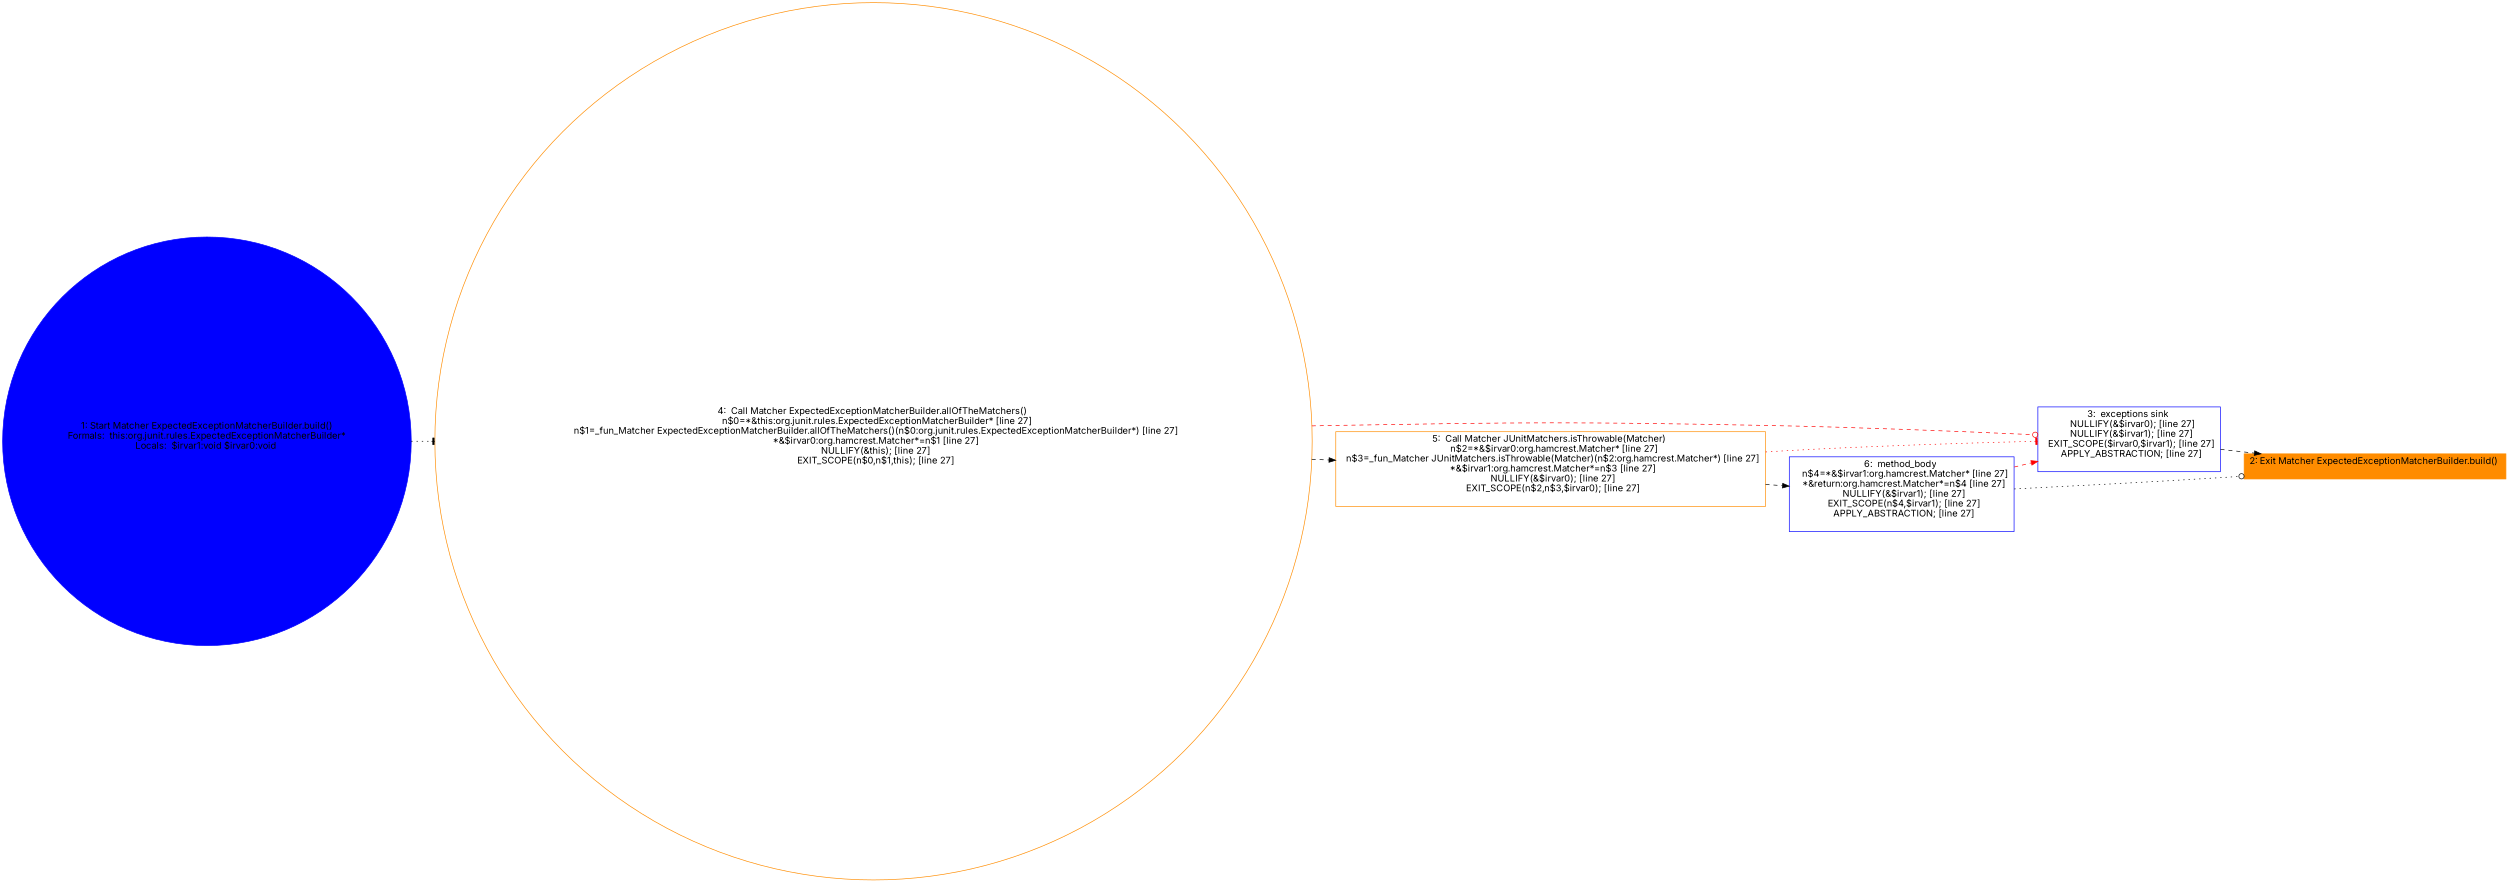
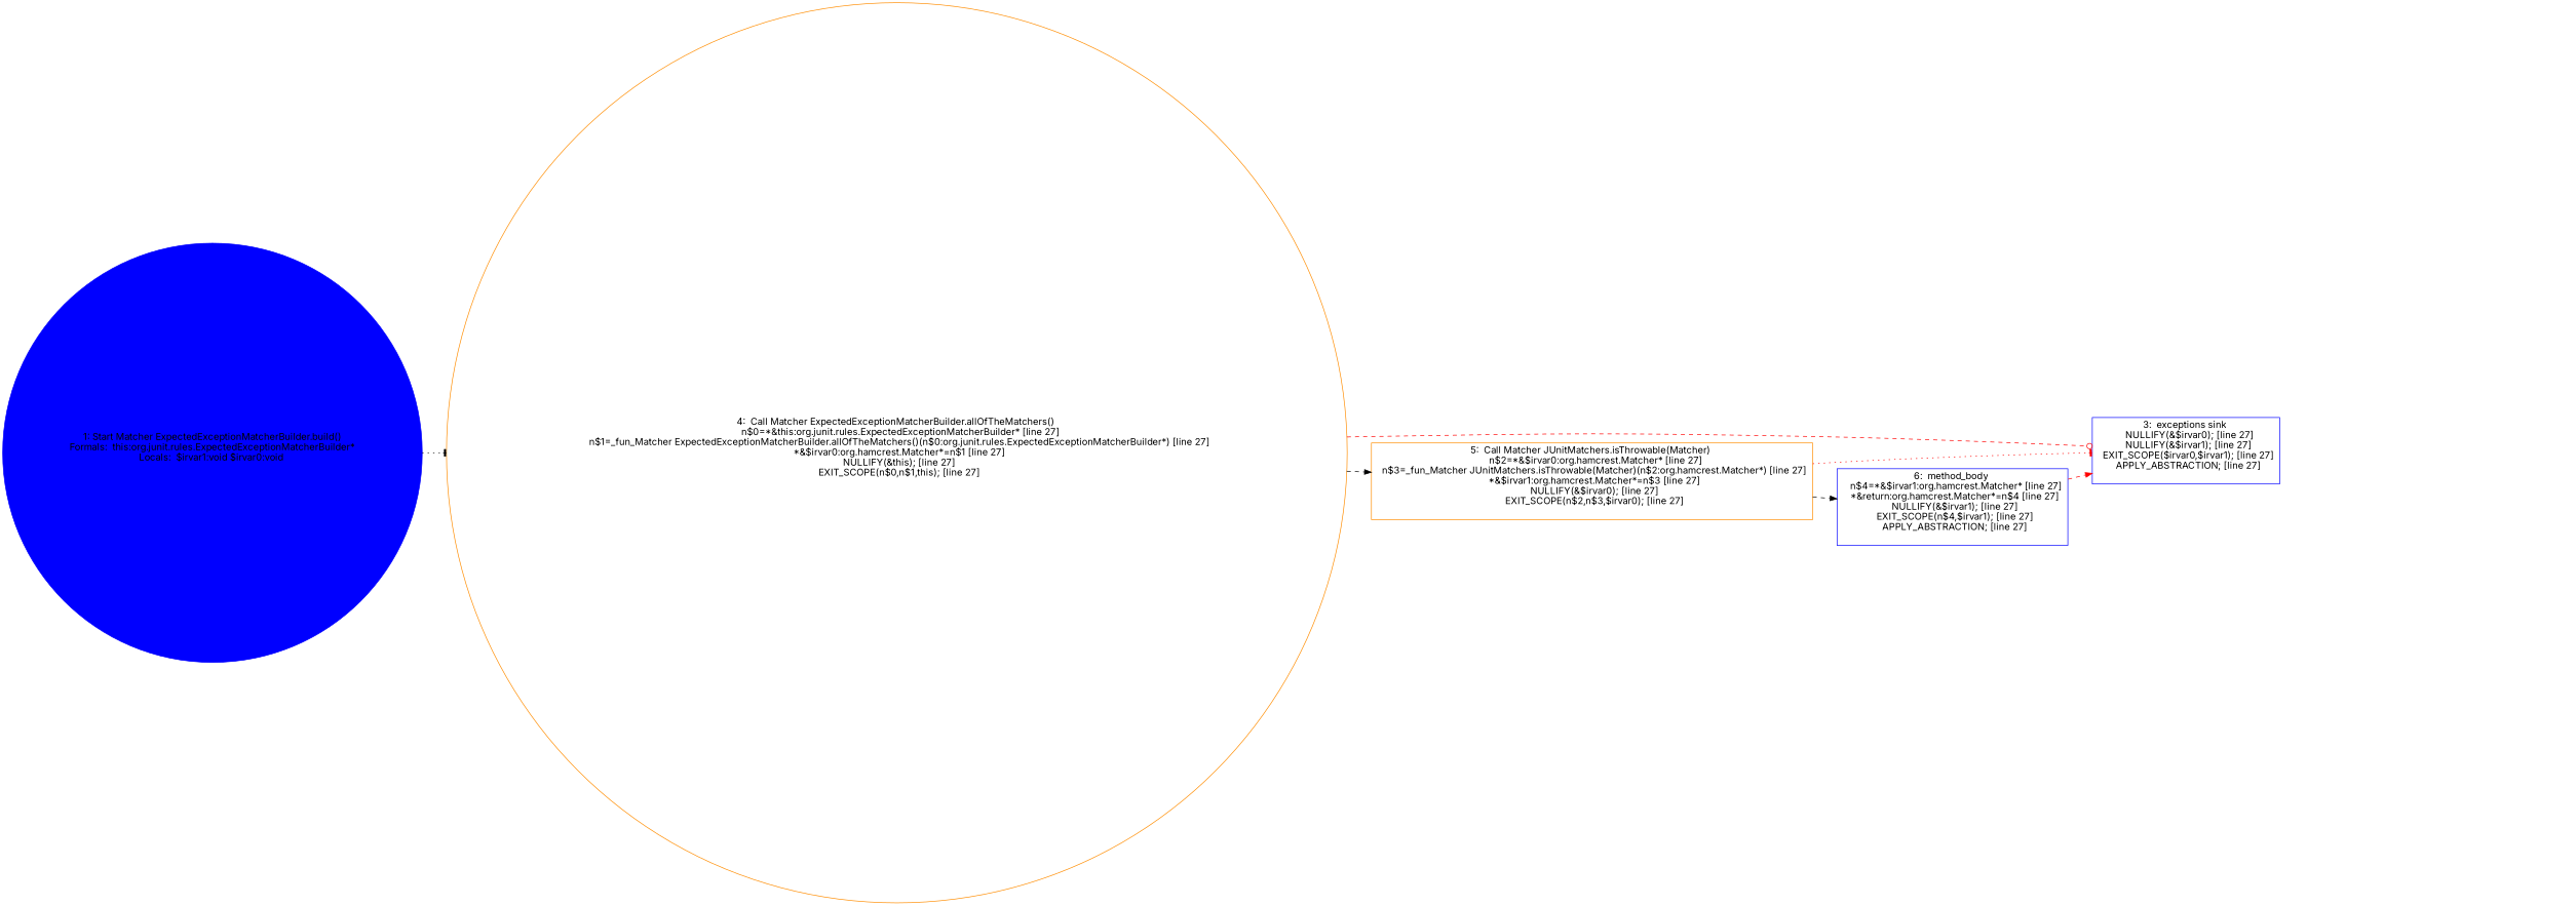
  digraph {
    rankdir=LR
    fontname=Inter
    node [color=blue shape=box fontname=Inter]
    edge [style=dashed arrowhead=normal fontname=Inter]
    n1 [label="1: Start Matcher ExpectedExceptionMatcherBuilder.build()\nFormals:  this:org.junit.rules.ExpectedExceptionMatcherBuilder*\nLocals:  $irvar1:void $irvar0:void \n  " style=filled shape=circle]
    n2 [label="4:  Call Matcher ExpectedExceptionMatcherBuilder.allOfTheMatchers() \n   n$0=*&this:org.junit.rules.ExpectedExceptionMatcherBuilder* [line 27]\n  n$1=_fun_Matcher ExpectedExceptionMatcherBuilder.allOfTheMatchers()(n$0:org.junit.rules.ExpectedExceptionMatcherBuilder*) [line 27]\n  *&$irvar0:org.hamcrest.Matcher*=n$1 [line 27]\n  NULLIFY(&this); [line 27]\n  EXIT_SCOPE(n$0,n$1,this); [line 27]\n " shape=circle color=darkorange]
    n3 [label="3:  exceptions sink \n   NULLIFY(&$irvar0); [line 27]\n  NULLIFY(&$irvar1); [line 27]\n  EXIT_SCOPE($irvar0,$irvar1); [line 27]\n  APPLY_ABSTRACTION; [line 27]\n "]
    n4 [label="5:  Call Matcher JUnitMatchers.isThrowable(Matcher) \n   n$2=*&$irvar0:org.hamcrest.Matcher* [line 27]\n  n$3=_fun_Matcher JUnitMatchers.isThrowable(Matcher)(n$2:org.hamcrest.Matcher*) [line 27]\n  *&$irvar1:org.hamcrest.Matcher*=n$3 [line 27]\n  NULLIFY(&$irvar0); [line 27]\n  EXIT_SCOPE(n$2,n$3,$irvar0); [line 27]\n " color=darkorange]
-   n5 [color=darkorange label="2: Exit Matcher ExpectedExceptionMatcherBuilder.build() \n  " style=filled]
    n6 [label="6:  method_body \n   n$4=*&$irvar1:org.hamcrest.Matcher* [line 27]\n  *&return:org.hamcrest.Matcher*=n$4 [line 27]\n  NULLIFY(&$irvar1); [line 27]\n  EXIT_SCOPE(n$4,$irvar1); [line 27]\n  APPLY_ABSTRACTION; [line 27]\n "]
    n1 -> n2 [style=dotted arrowhead=tee]
    n2 -> n3 [color=red arrowhead=odot]
    n2 -> n4
-   n3 -> n5
    n4 -> n3 [color=red style=dotted arrowhead=tee]
    n4 -> n6
    n6 -> n3 [color=red]
-   n6 -> n5 [style=dotted arrowhead=odot]
  }
